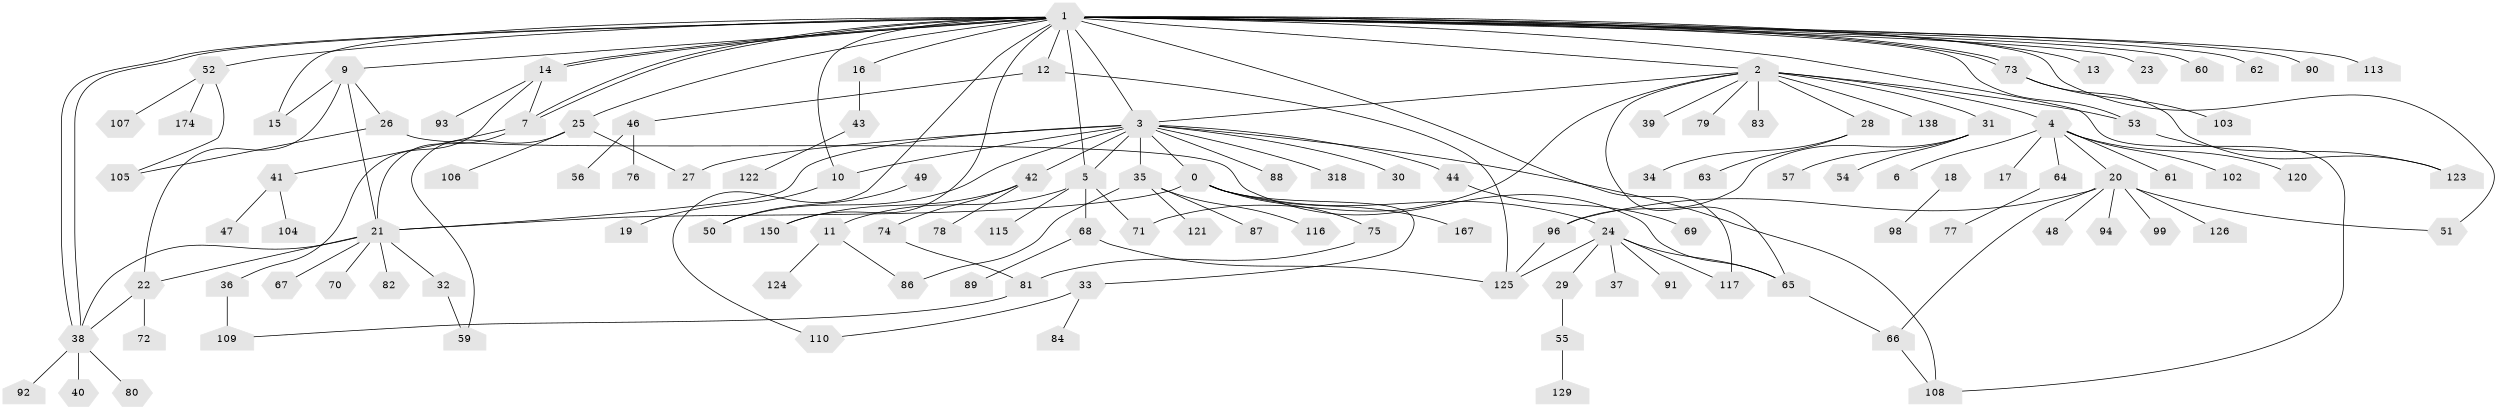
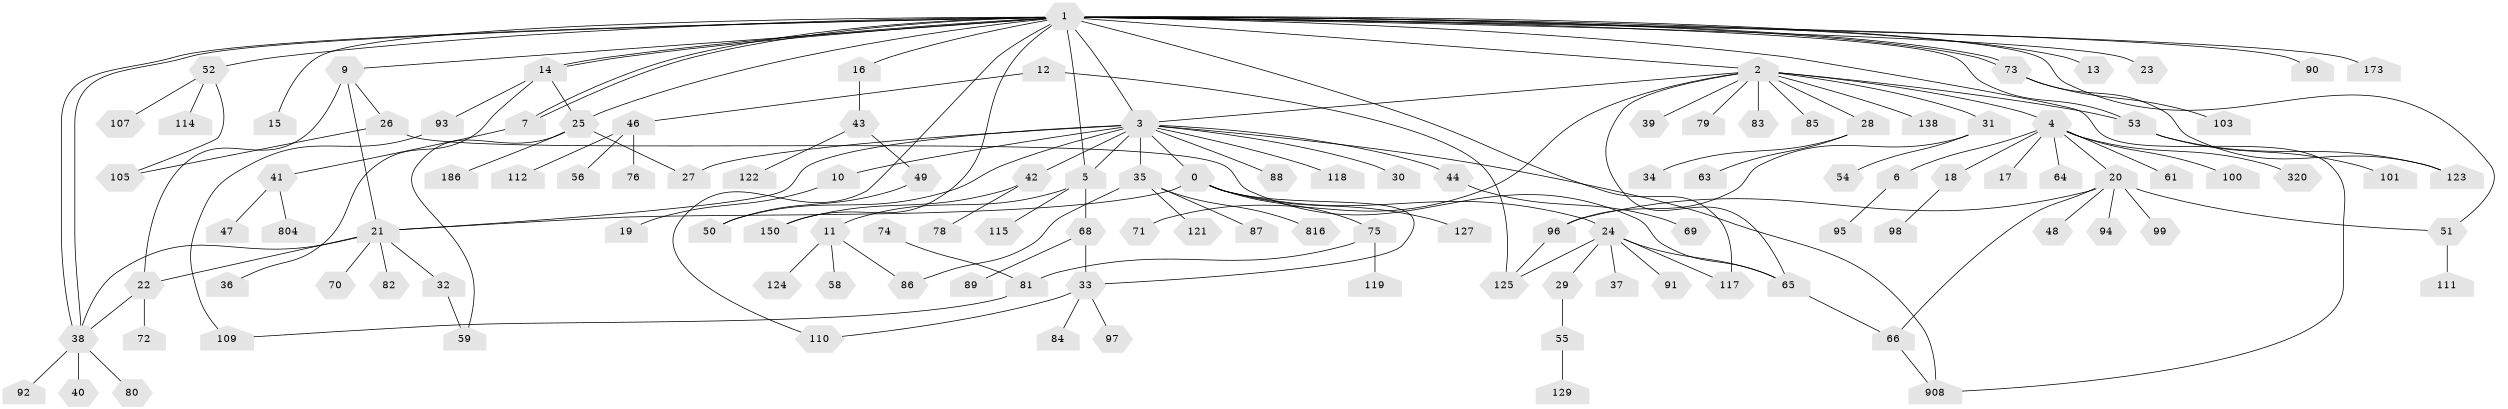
  graph {
    fontname="DejaVu Serif"
    node [color=gray90 fontname="DejaVu Serif" shape=house style=filled]
    edge [fontname="DejaVu Serif"]
    1 [shape=hexagon]
    2
    3 [shape=hexagon]
    5
    7
    9 [shape=hexagon]
    10
    12
    13 [shape=hexagon]
    14
    15
    16
    23 [shape=hexagon]
    25 [shape=hexagon]
    38 [shape=hexagon]
    51 [shape=hexagon]
    52 [shape=hexagon]
    53
-   60
-   62
    73 [shape=hexagon]
    90
    n23 [label=150]
-   108
+   108 [label=908]
    110 [shape=hexagon]
-   113
+   113 [label=173]
    117 [shape=hexagon]
    4 [shape=hexagon]
    28
    31
    39 [shape=hexagon]
    65
    71 [shape=hexagon]
    79
    83 [shape=hexagon]
+   85
    n37 [label=138]
    n38 [label=0 shape=hexagon]
    21
    27
    30
    35
    42 [shape=hexagon]
    44 [shape=hexagon]
    50
    88 [shape=hexagon]
-   118 [label=318]
+   118
    11 [shape=hexagon]
    68 [shape=hexagon]
    115 [shape=hexagon]
    41 [shape=hexagon]
    22 [shape=hexagon]
    26
    19
    46
    125 [shape=hexagon]
    36
    93
    43 [shape=hexagon]
    59
-   106
+   106 [label=186]
    40 [shape=hexagon]
    80 [shape=hexagon]
    92
+   111
    105 [shape=hexagon]
    107 [shape=hexagon]
-   114 [label=174]
+   114
+   101
    123
    103
    6
    17
    18 [shape=hexagon]
    20
    61
    64
-   102
-   120 [shape=hexagon]
+   102 [label=100]
+   120 [shape=hexagon label=320]
    34
    63
    96
    54 [shape=hexagon]
-   57
    66
    24 [shape=hexagon]
    33 [shape=hexagon]
    75
-   127 [label=167]
+   127
    32
-   67 [shape=hexagon]
    70 [shape=hexagon]
    82 [shape=hexagon]
    86 [shape=hexagon]
    87
-   116 [shape=hexagon]
+   116 [shape=hexagon label=816]
    121 [shape=hexagon]
    74
    78
    69 [shape=hexagon]
+   95
    98
    48 [shape=hexagon]
    94 [shape=hexagon]
    99 [shape=hexagon]
-   126
-   77
+   58 [shape=hexagon]
    124 [shape=hexagon]
    89
    47
-   104
+   104 [label=804]
    29 [shape=hexagon]
    37
    91 [shape=hexagon]
    84
+   97 [shape=hexagon]
    81
+   119
    72
    56
    76
+   112
    109
    55
    129
    49 [shape=hexagon]
    122
    1 -- 2
    1 -- 3
    1 -- 5
    1 -- 7
    1 -- 7
    1 -- 9
-   1 -- 10
-   1 -- 12
    1 -- 13
    1 -- 14
    1 -- 14
    1 -- 15
    1 -- 16
    1 -- 23
    1 -- 25
    1 -- 38
    1 -- 38
    1 -- 51
    1 -- 52
    1 -- 53
-   1 -- 60
-   1 -- 62
    1 -- 73
    1 -- 73
    1 -- 90
    1 -- n23
    1 -- 108
    1 -- 110
    1 -- 113
    1 -- 117
    2 -- 3
    2 -- 53
    2 -- 4
    2 -- 28
    2 -- 31
    2 -- 39
    2 -- 65
    2 -- 71
    2 -- 79
    2 -- 83
+   2 -- 85
    2 -- n37
    3 -- 5
    3 -- 10
    3 -- 108
    3 -- n38
    3 -- 21
    3 -- 27
    3 -- 30
    3 -- 35
    3 -- 42
    3 -- 44
    3 -- 50
    3 -- 88
    3 -- 118
-   5 -- 71
    5 -- 11
    5 -- 68
    5 -- 115
-   7 -- 21
    7 -- 41
-   9 -- 15
    9 -- 21
    9 -- 22
    9 -- 26
    10 -- 19
    12 -- 46
    12 -- 125
-   14 -- 7
+   14 -- 25
    14 -- 36
    14 -- 93
    16 -- 43
    25 -- 27
    25 -- 59
    25 -- 106
    38 -- 40
    38 -- 80
    38 -- 92
+   51 -- 111
    52 -- 105
    52 -- 107
    52 -- 114
+   53 -- 101
    53 -- 123
    73 -- 123
    73 -- 103
    4 -- 6
    4 -- 17
+   4 -- 18
    4 -- 20
    4 -- 61
    4 -- 64
    4 -- 102
    4 -- 120
    28 -- 34
    28 -- 63
    31 -- 96
    31 -- 54
-   31 -- 57
    65 -- 66
    n38 -- 21
    n38 -- 24
    n38 -- 33
    n38 -- 75
    n38 -- 127
    21 -- 38
    21 -- 22
    21 -- 32
-   21 -- 67
    21 -- 70
    21 -- 82
    35 -- 86
    35 -- 87
    35 -- 116
    35 -- 121
    42 -- n23
-   42 -- 74
    42 -- 78
    44 -- 69
    11 -- 86
+   11 -- 58
    11 -- 124
-   68 -- 125
+   68 -- 33
    68 -- 89
    41 -- 47
    41 -- 104
    22 -- 38
    22 -- 72
    26 -- 65
    26 -- 105
    46 -- 56
    46 -- 76
-   36 -- 109
+   46 -- 112
+   93 -- 109
+   43 -- 49
    43 -- 122
+   6 -- 95
    18 -- 98
    20 -- 51
    20 -- 96
    20 -- 66
    20 -- 48
    20 -- 94
    20 -- 99
-   20 -- 126
-   64 -- 77
    96 -- 125
    66 -- 108
    24 -- 117
    24 -- 65
    24 -- 125
    24 -- 29
    24 -- 37
    24 -- 91
    33 -- 110
    33 -- 84
+   33 -- 97
    75 -- 81
+   75 -- 119
    32 -- 59
    74 -- 81
    29 -- 55
    81 -- 109
    55 -- 129
    49 -- 50
  }
